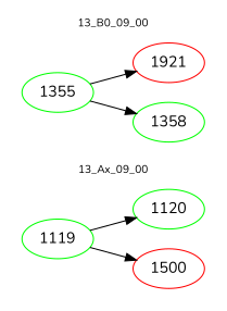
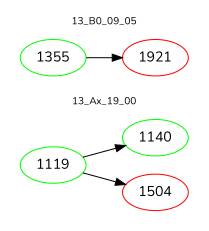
  digraph {
    fontname=Nunito
    rankdir=LR
    node [color=green fontname=Nunito]
    edge [color=black fontname=Nunito]
    n1 [label=1119]
-   n2 [color=red label=1500]
-   n3 [label=1120]
+   n2 [color=red label=1504]
+   n3 [label=1140]
    n4 [label=1355]
-   n5 [label=1358]
    n6 [color=red label=1921]
    subgraph cluster_1 {
      color=white
      fontsize=10
-     label="13_Ax_09_00"
+     label="13_Ax_19_00"
      n1
      n2
      n3
    }
    subgraph cluster_2 {
      color=white
      fontsize=10
-     label="13_B0_09_00"
+     label="13_B0_09_05"
      n4
-     n5
      n6
    }
    n1 -> n2
    n1 -> n3
-   n4 -> n5
    n4 -> n6
  }
